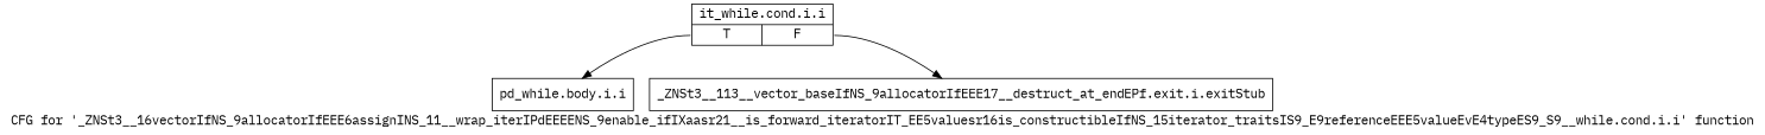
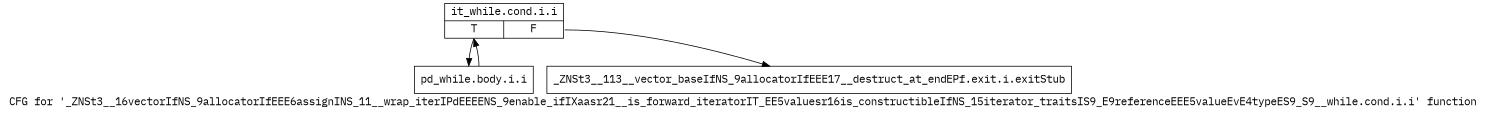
  digraph {
    fontname="IBM Plex Mono"
    label="CFG for '_ZNSt3__16vectorIfNS_9allocatorIfEEE6assignINS_11__wrap_iterIPdEEEENS_9enable_ifIXaasr21__is_forward_iteratorIT_EE5valuesr16is_constructibleIfNS_15iterator_traitsIS9_E9referenceEEE5valueEvE4typeES9_S9__while.cond.i.i' function"
    node [fontname="IBM Plex Mono" shape=record]
    edge [fontname="IBM Plex Mono"]
    n1 [label="{it_while.cond.i.i|{<s0>T|<s1>F}}"]
    n2 [label="{_ZNSt3__113__vector_baseIfNS_9allocatorIfEEE17__destruct_at_endEPf.exit.i.exitStub}"]
    n3 [label="{pd_while.body.i.i}"]
    n1 -> n2 [tailport=s1]
    n1 -> n3 [tailport=s0]
+   n3 -> n1
  }
